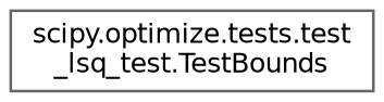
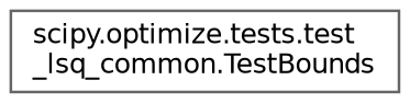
  digraph {
    rankdir=LR
-   n1 [color=grey40 fillcolor=white fontname=Helvetica fontsize=10 height=0.2 label="scipy.optimize.tests.test\l_lsq_test.TestBounds" shape=box style=filled width=0.4]
+   n1 [color=grey40 fillcolor=white fontname=Helvetica fontsize=10 height=0.2 label="scipy.optimize.tests.test\l_lsq_common.TestBounds" shape=box style=filled width=0.4]
  }
